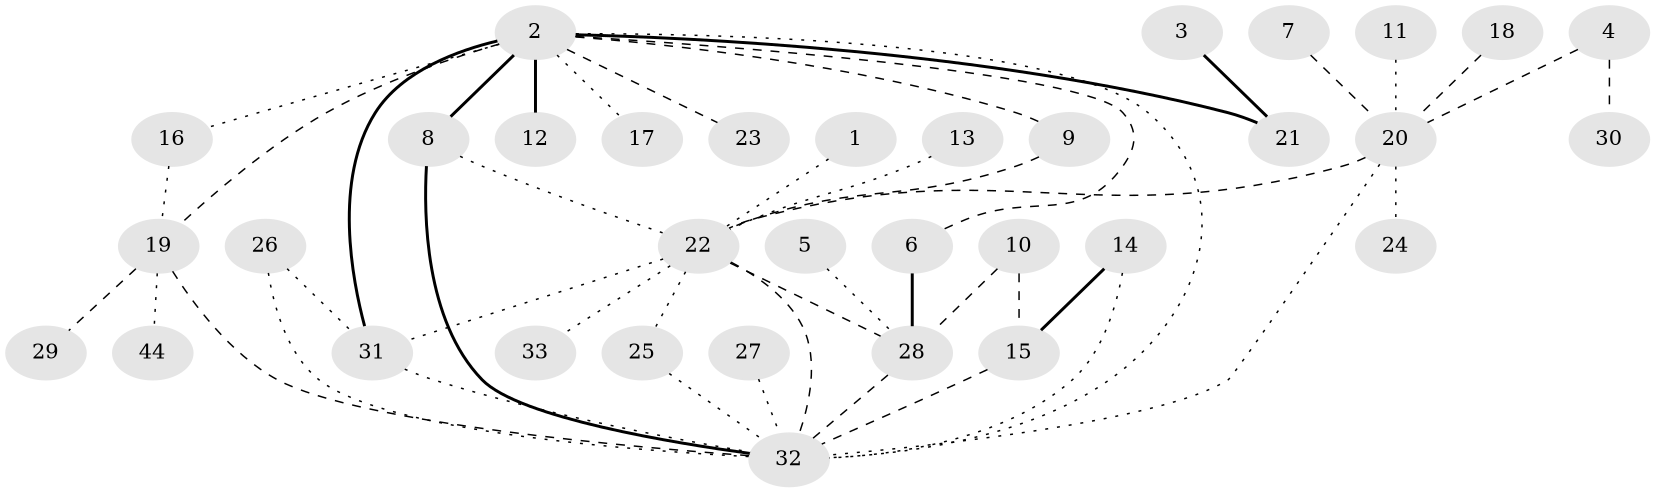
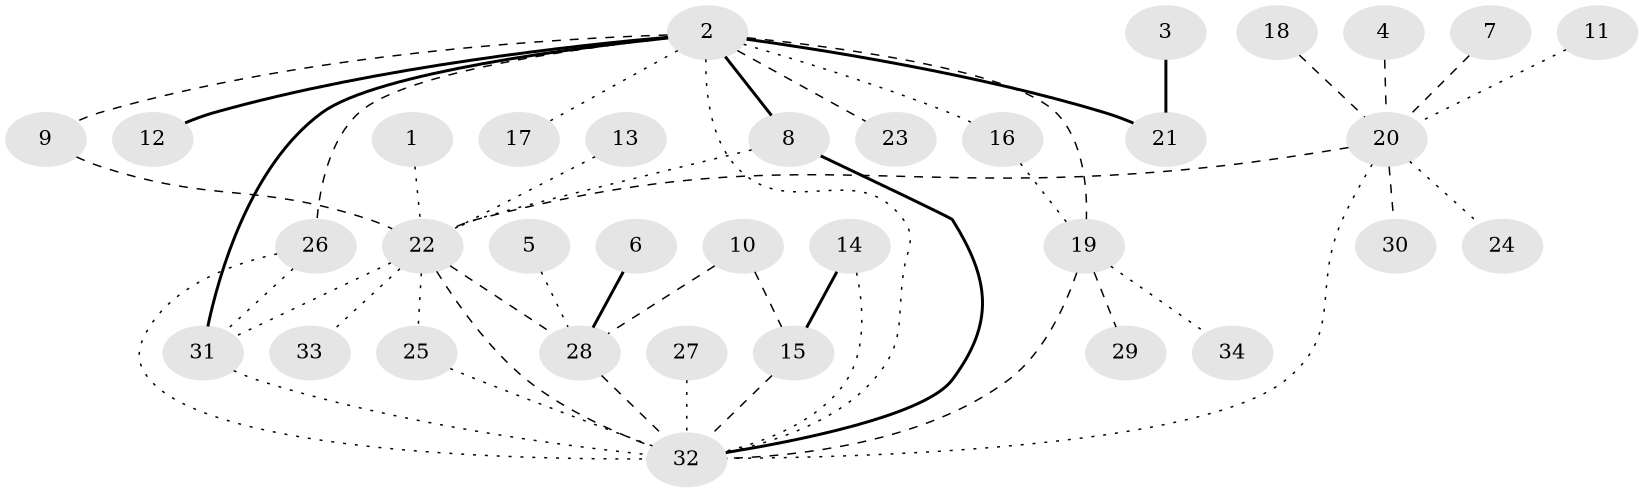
  graph {
    node [color=gray90 style=filled]
    edge [style=dotted weight=1.0]
    1
    22
    31
    32
    28
    25
    33
    2
    6
    8
    9
    12
    16
    17
    19
    21
    23
    29
-   34 [label=44]
+   34
    3
    4
    20
    24
    30
    5
    7
    10
    15
    11
    13
    14
    18
    26
    27
    1 -- 22
    22 -- 31
    22 -- 32 [style=dashed weight=2.0]
    22 -- 28 [style=dashed]
    22 -- 25
    22 -- 33
    31 -- 32
    28 -- 32 [style=dashed]
    25 -- 32
    2 -- 31 [style=bold weight=2.0]
    2 -- 32
-   2 -- 6 [style=dashed]
+   2 -- 26 [style=dashed]
    2 -- 8 [style=bold]
    2 -- 9 [style=dashed]
    2 -- 12 [style=bold]
    2 -- 16
    2 -- 17
    2 -- 19 [style=dashed weight=2.0]
    2 -- 21 [style=bold]
    2 -- 23 [style=dashed]
    6 -- 28 [style=bold]
    8 -- 22
    8 -- 32 [style=bold]
    9 -- 22 [style=dashed]
    16 -- 19
    19 -- 32 [style=dashed]
    19 -- 29 [style=dashed]
    19 -- 34
    3 -- 21 [style=bold]
    4 -- 20 [style=dashed]
    20 -- 22 [style=dashed]
    20 -- 32
    20 -- 24
-   4 -- 30 [style=dashed]
+   20 -- 30 [style=dashed]
    5 -- 28
    7 -- 20 [style=dashed]
    10 -- 28 [style=dashed]
    10 -- 15 [style=dashed]
    15 -- 32 [style=dashed]
    11 -- 20
    13 -- 22
    14 -- 32
    14 -- 15 [style=bold]
    18 -- 20 [style=dashed]
    26 -- 31
    26 -- 32
    27 -- 32 [weight=2.0]
  }
